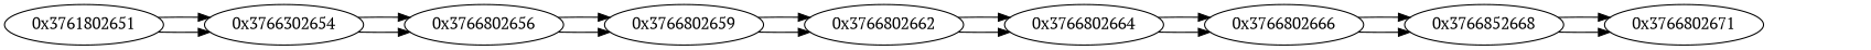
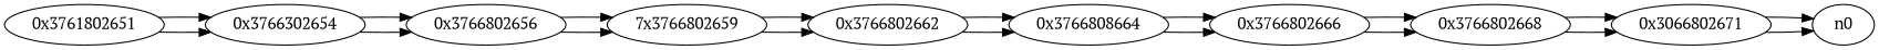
  digraph {
    fontname="PT Serif"
    rankdir=LR
    node [fontname="PT Serif"]
    edge [fontname="PT Serif"]
    n2 [label="0x3761802651"]
    n3 [label="0x3766302654"]
    n4 [label="0x3766802656"]
-   n5 [label="0x3766802659"]
+   n5 [label="7x3766802659"]
    n6 [label="0x3766802662"]
-   n7 [label="0x3766802664"]
+   n7 [label="0x3766808664"]
    n8 [label="0x3766802666"]
-   n9 [label="0x3766852668"]
-   n10 [label="0x3766802671"]
+   n9 [label="0x3766802668"]
+   n10 [label="0x3066802671"]
+   n0
    n2 -> n3
    n2 -> n3
    n3 -> n4
    n3 -> n4
    n4 -> n5
    n4 -> n5
    n5 -> n6
    n5 -> n6
    n6 -> n7
    n6 -> n7
    n7 -> n8
    n7 -> n8
    n8 -> n9
    n8 -> n9
    n9 -> n10
    n9 -> n10
+   n10 -> n0
+   n10 -> n0
  }
